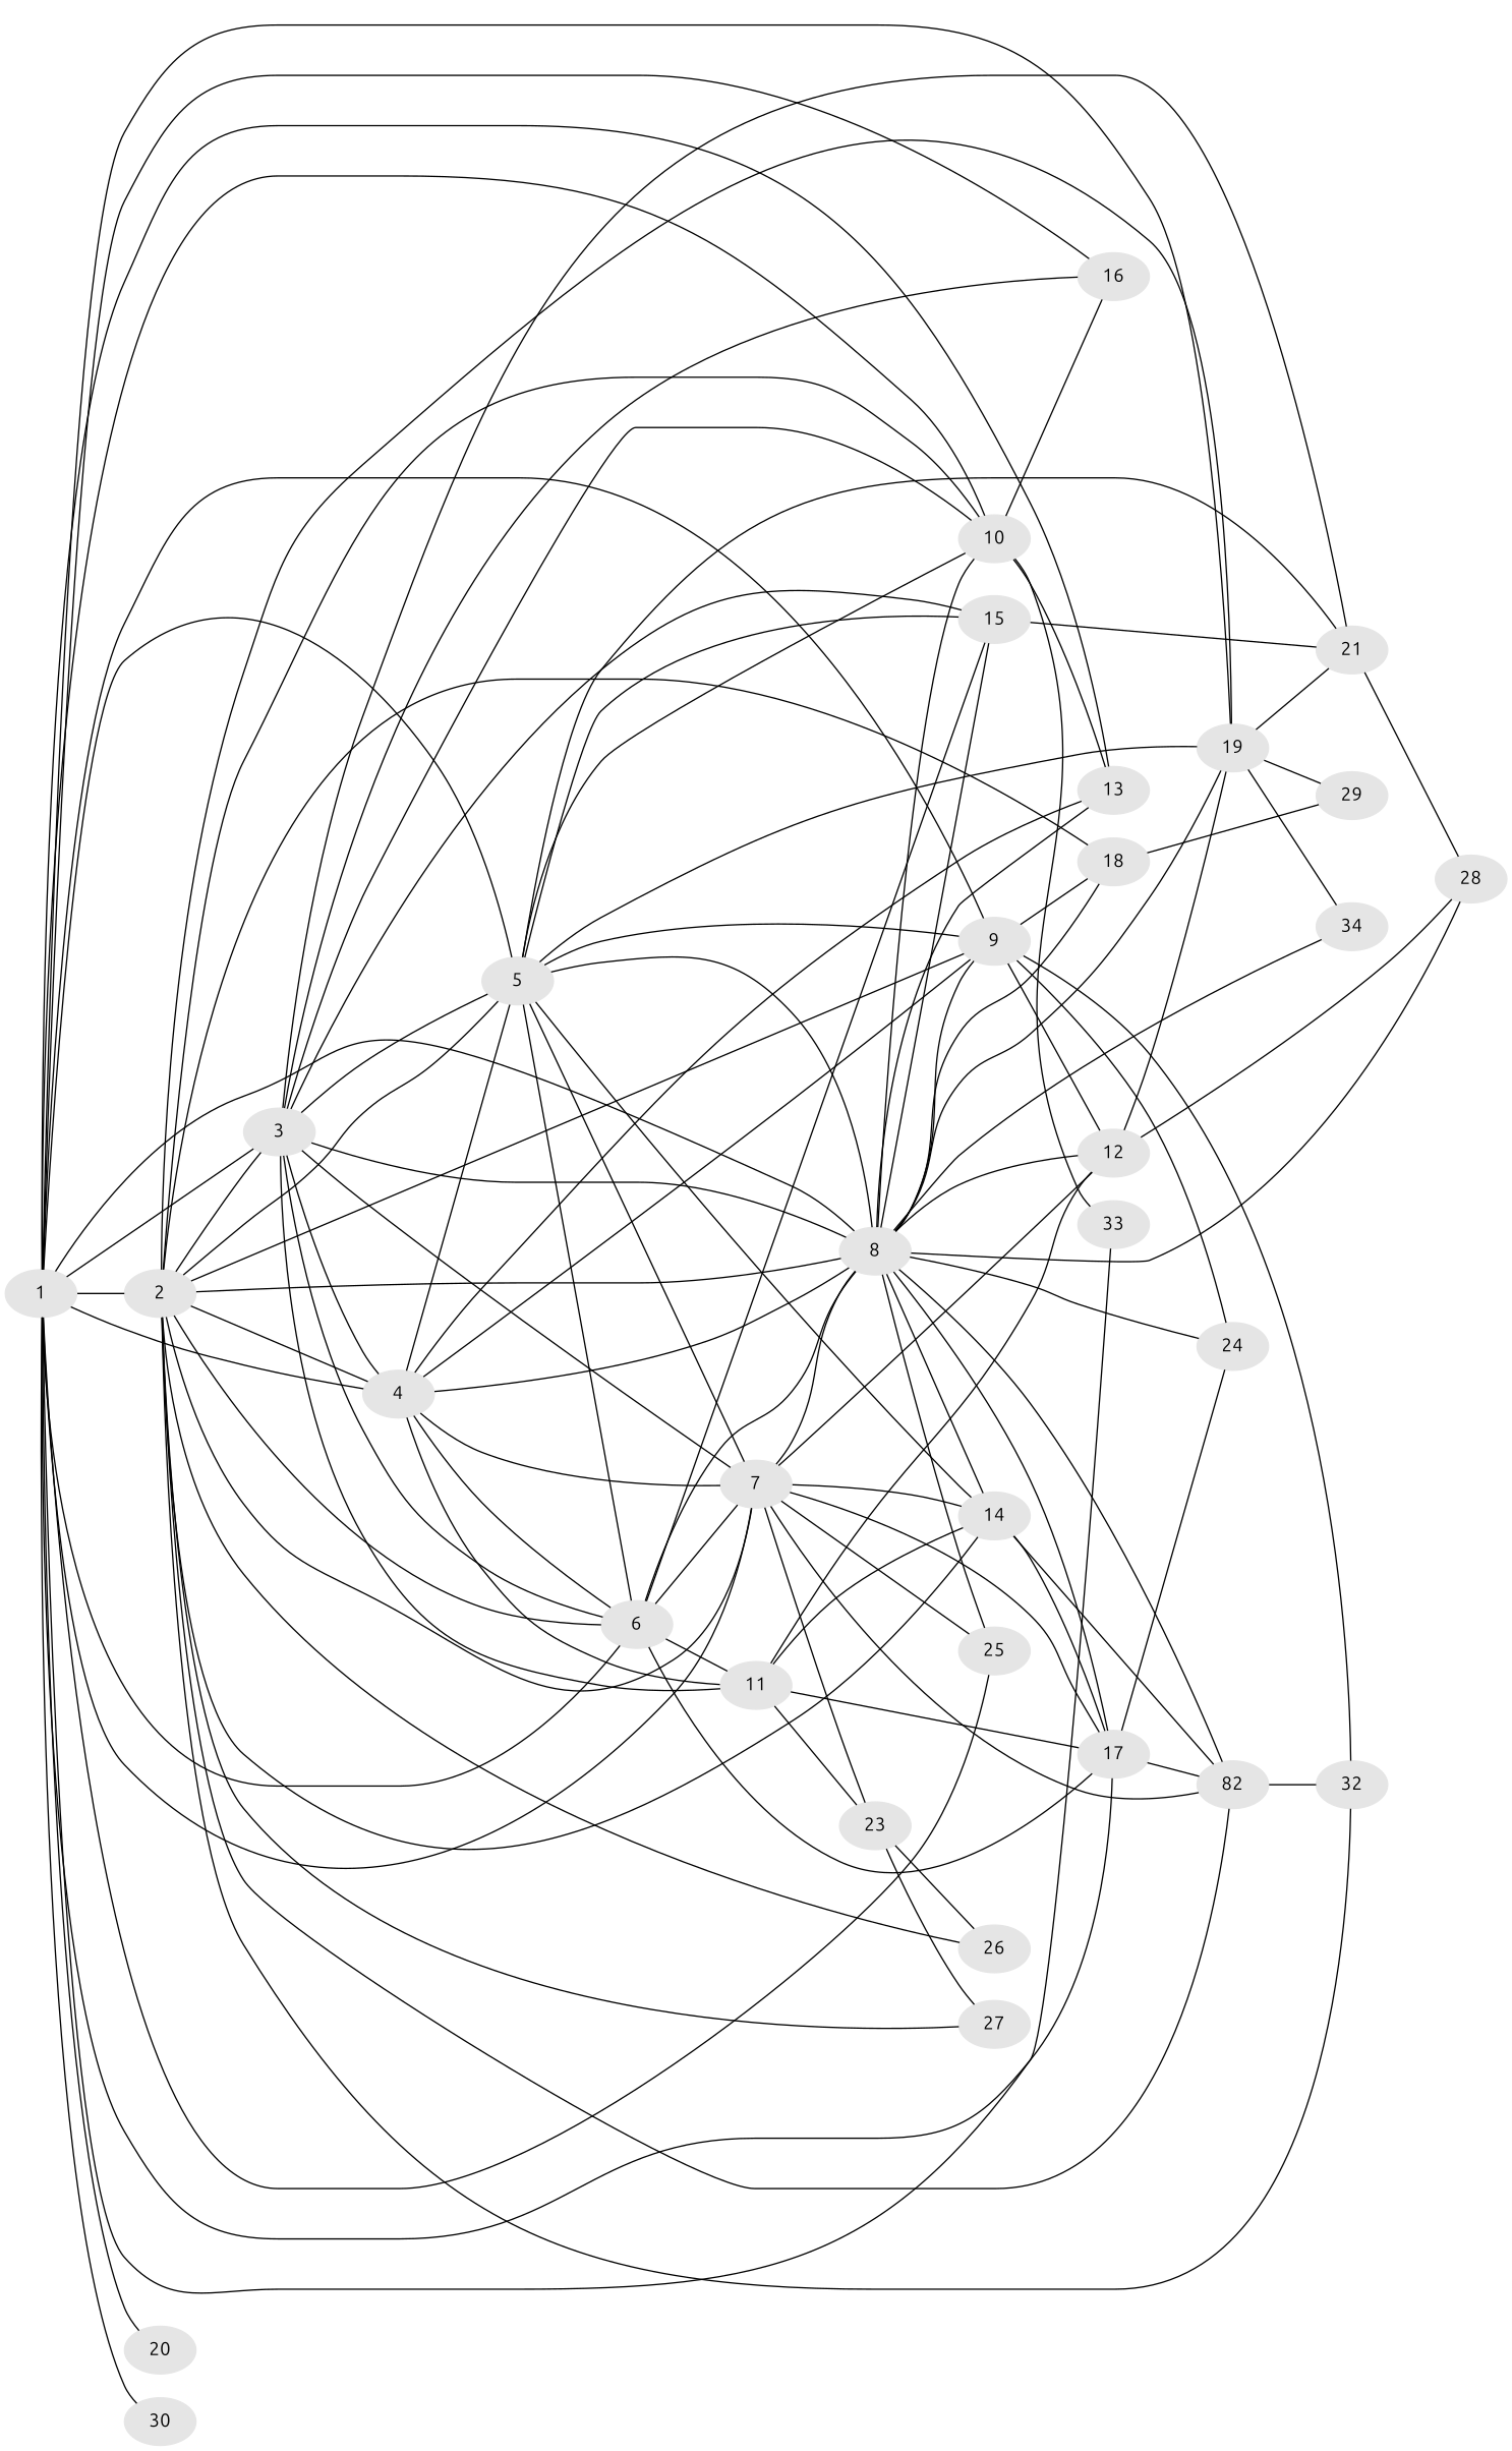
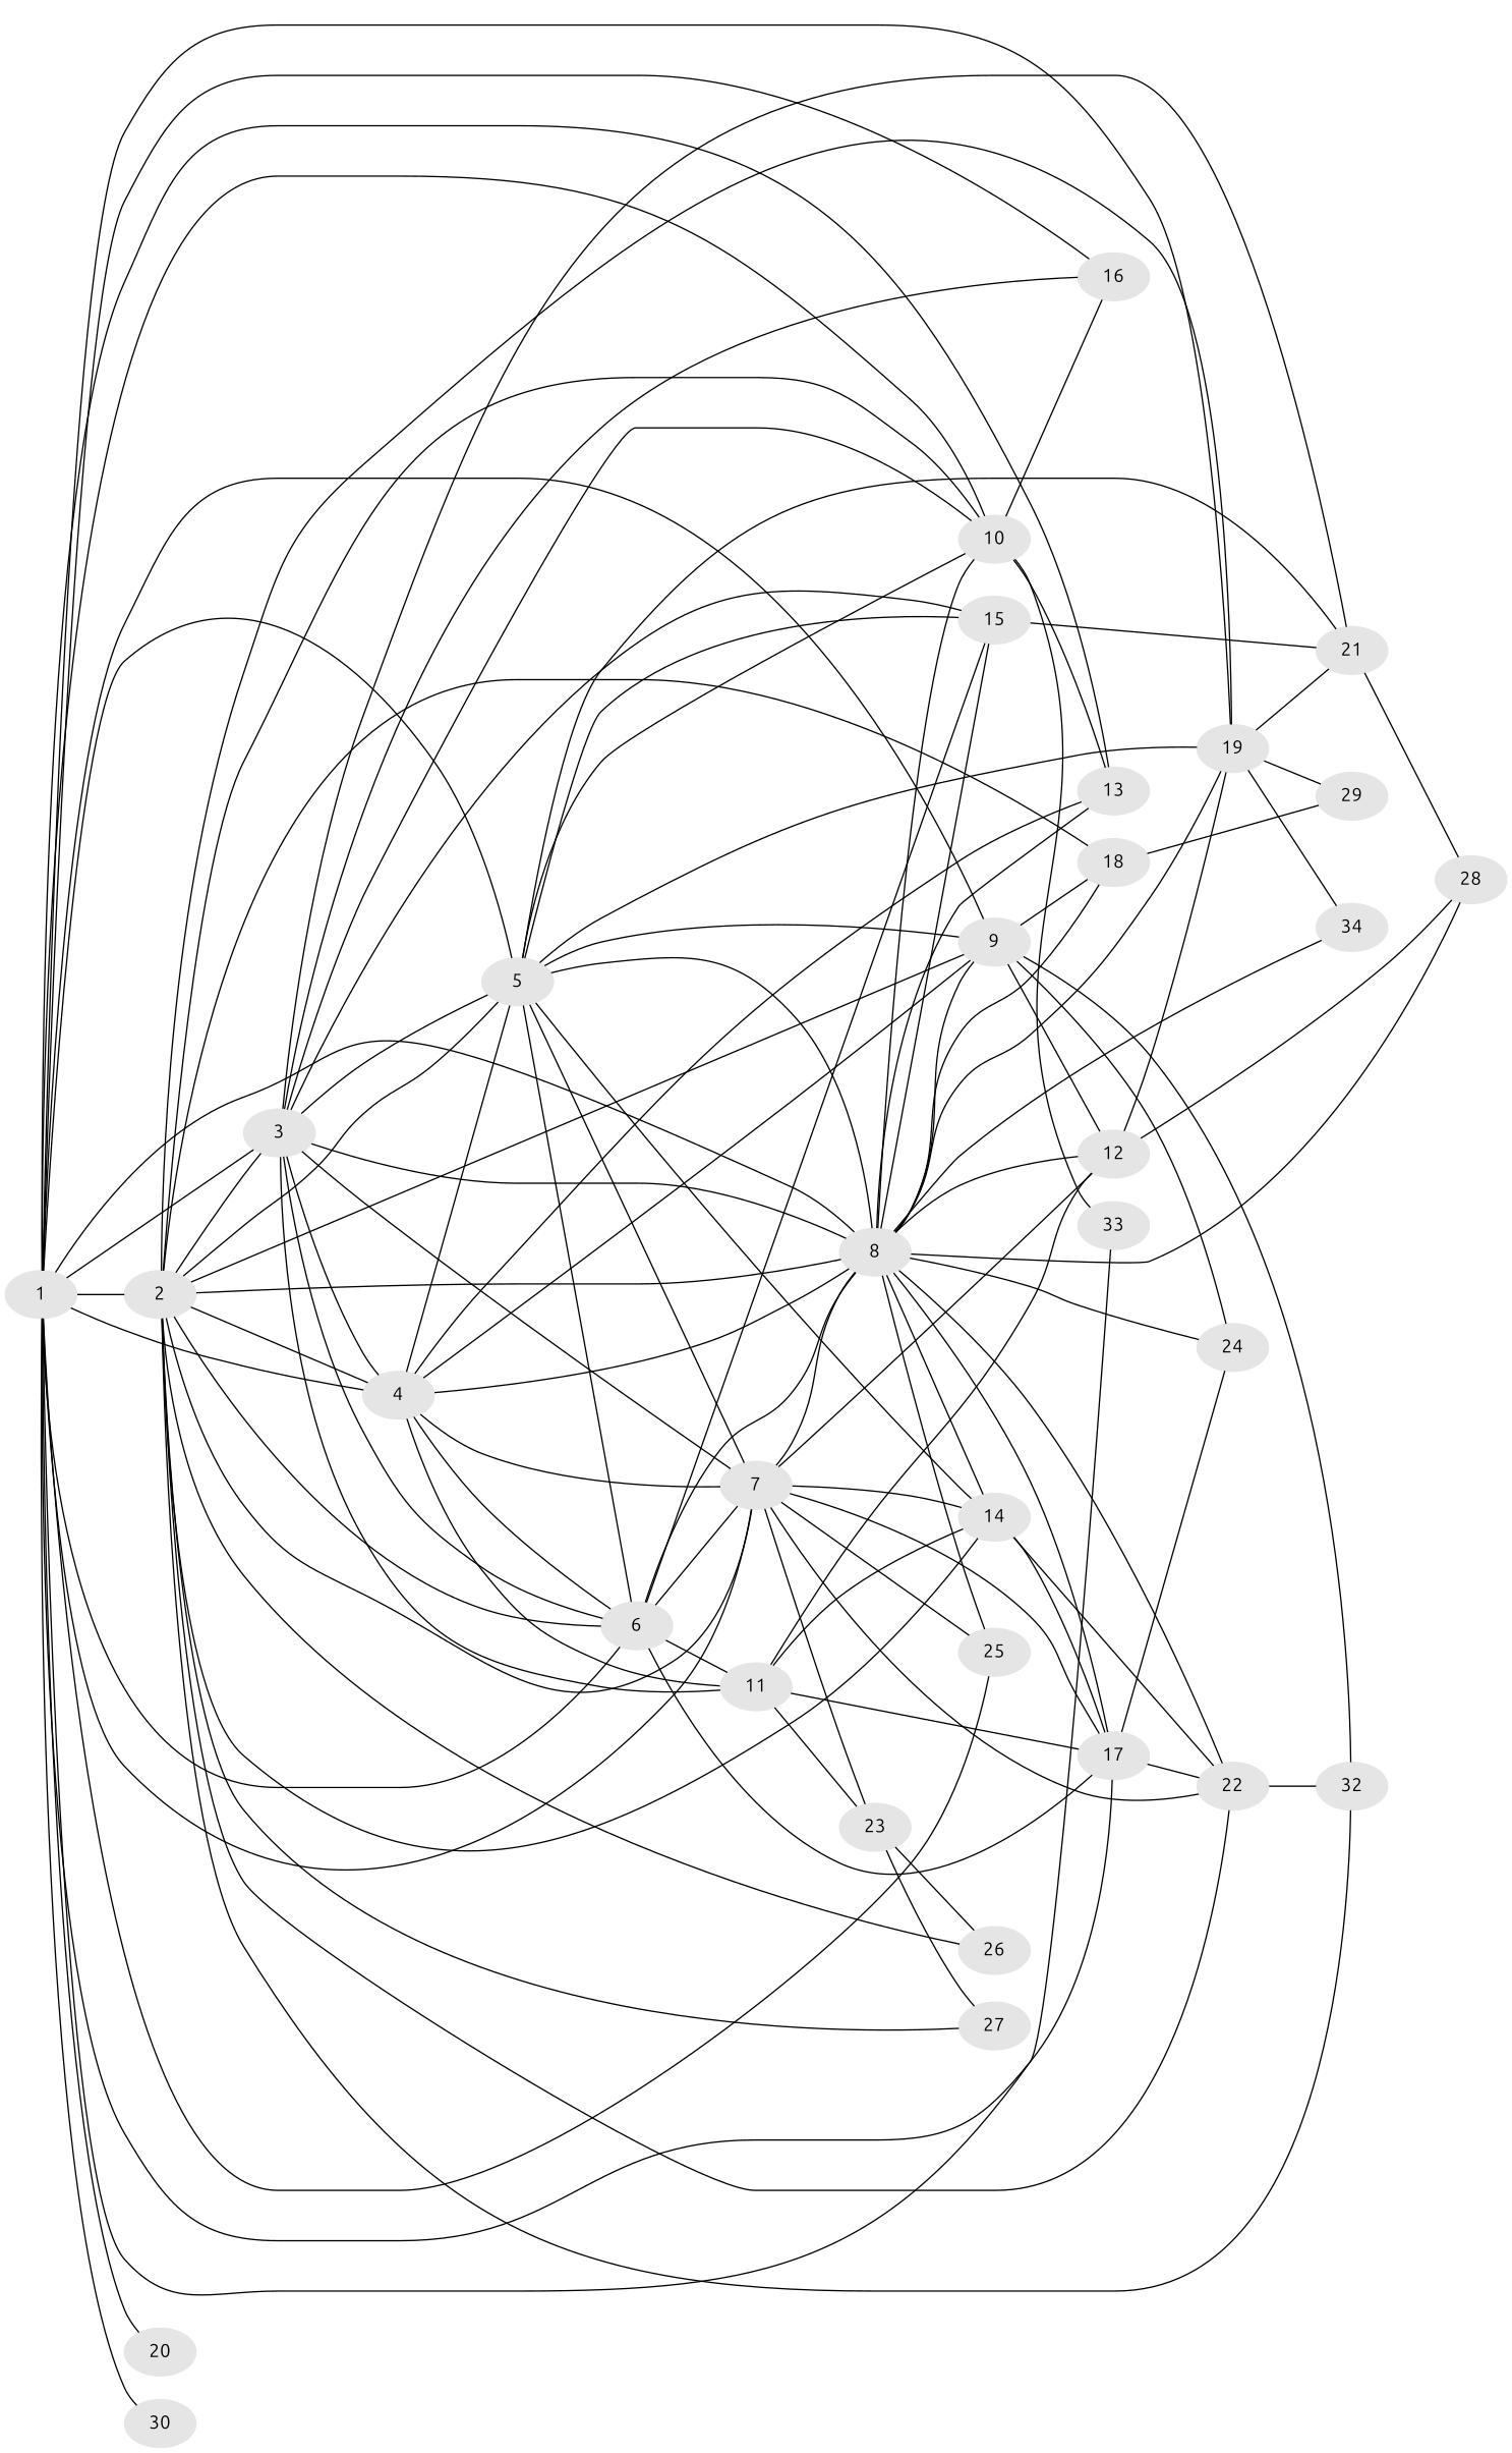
  graph {
    fontname=Ubuntu
    rankdir=LR
    node [color=gray90 fontname=Ubuntu style=filled]
    edge [fontname=Ubuntu weight=1.0]
    1
    2
    3
    4
    5
    6
    7
    8
    9
    10
    13
    16
    17
    19
    20
    25
    30
    33
    14
    18
-   22 [label=82]
+   22
    26
    27
    32
    11
    15
    21
    12
    23
    24
    28
    34
    29
    1 -- 2 [weight=2.0]
    1 -- 3 [weight=2.0]
    1 -- 4 [weight=2.0]
    1 -- 5 [weight=2.0]
    1 -- 6 [weight=2.0]
    1 -- 7 [weight=2.0]
    1 -- 8
    1 -- 9 [weight=2.0]
    1 -- 10
    1 -- 13
    1 -- 16
    1 -- 17
    1 -- 19
    1 -- 20
    1 -- 25
    1 -- 30
    1 -- 33
    2 -- 3 [weight=2.0]
    2 -- 4 [weight=4.0]
    2 -- 5 [weight=4.0]
    2 -- 6 [weight=2.0]
    2 -- 7 [weight=2.0]
    2 -- 8 [weight=3.0]
    2 -- 9
    2 -- 10 [weight=2.0]
    2 -- 19
    2 -- 14
    2 -- 18 [weight=2.0]
    2 -- 22 [weight=2.0]
    2 -- 26
    2 -- 27
    2 -- 32
    3 -- 4 [weight=3.0]
    3 -- 5 [weight=2.0]
    3 -- 6
    3 -- 7 [weight=2.0]
    3 -- 8 [weight=21.0]
    3 -- 10
    3 -- 16
    3 -- 11
    3 -- 15
    3 -- 21
    4 -- 5 [weight=4.0]
    4 -- 6 [weight=3.0]
    4 -- 7 [weight=2.0]
    4 -- 8
    4 -- 9 [weight=10.0]
    4 -- 13
    4 -- 11
    5 -- 6 [weight=2.0]
    5 -- 7 [weight=2.0]
    5 -- 8
    5 -- 9 [weight=3.0]
    5 -- 10
    5 -- 19
    5 -- 14 [weight=5.0]
    5 -- 15 [weight=2.0]
    5 -- 21
    6 -- 7
    6 -- 8 [weight=2.0]
    6 -- 17 [weight=7.0]
    6 -- 11
    6 -- 15
    7 -- 8
    7 -- 17
    7 -- 25
    7 -- 14
    7 -- 22
    7 -- 12 [weight=5.0]
    7 -- 23
    8 -- 9 [weight=2.0]
    8 -- 10
    8 -- 13
    8 -- 17 [weight=3.0]
    8 -- 19
    8 -- 25 [weight=2.0]
    8 -- 14 [weight=2.0]
    8 -- 18
    8 -- 22
    8 -- 15
    8 -- 12 [weight=2.0]
    8 -- 24
    8 -- 28
    8 -- 34
    9 -- 18
    9 -- 32
    9 -- 12
    9 -- 24
    10 -- 13
    10 -- 16
    10 -- 33
    17 -- 22
    17 -- 24
    19 -- 21
    19 -- 34
    19 -- 29
    14 -- 17 [weight=2.0]
    14 -- 22
    18 -- 29
    22 -- 32 [weight=2.0]
    11 -- 17
    11 -- 14
    11 -- 12
    11 -- 23
    15 -- 21
    21 -- 28 [weight=2.0]
    12 -- 19
    12 -- 28
    23 -- 26
    23 -- 27
  }
